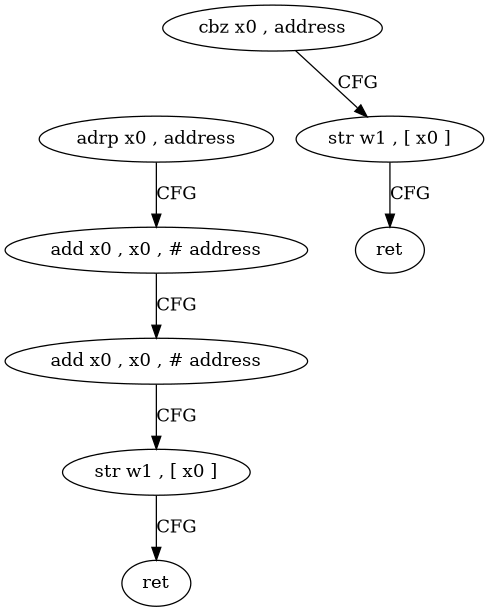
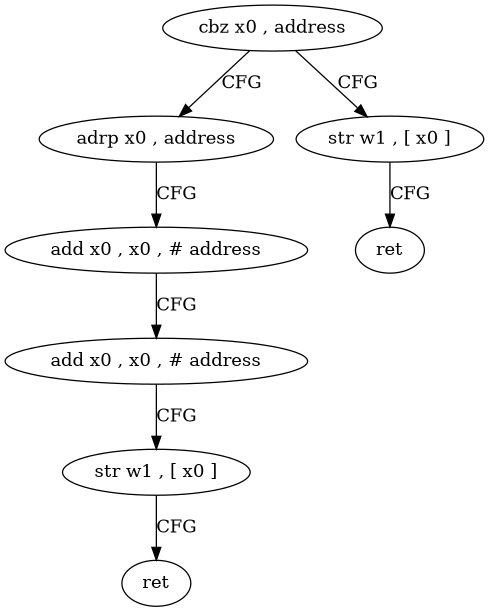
  digraph {
    fontname="DejaVu Serif"
    node [fontname="DejaVu Serif"]
    edge [fontname="DejaVu Serif"]
    n1 [label="cbz x0 , address"]
    n2 [label="adrp x0 , address"]
    n3 [label="str w1 , [ x0 ]"]
    n4 [label="add x0 , x0 , # address"]
    n5 [label=ret]
    n6 [label="add x0 , x0 , # address"]
    n7 [label="str w1 , [ x0 ]"]
    n8 [label=ret]
+   n1 -> n2 [label=CFG]
    n1 -> n3 [label=CFG]
    n2 -> n4 [label=CFG]
    n3 -> n5 [label=CFG]
    n4 -> n6 [label=CFG]
    n6 -> n7 [label=CFG]
    n7 -> n8 [label=CFG]
  }
